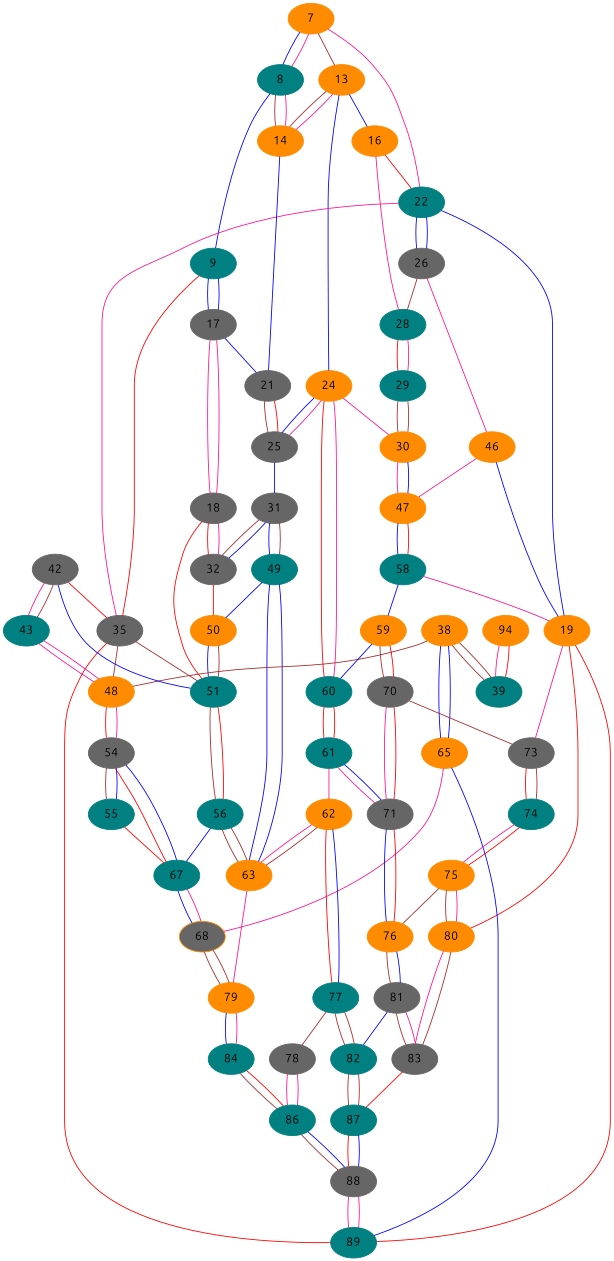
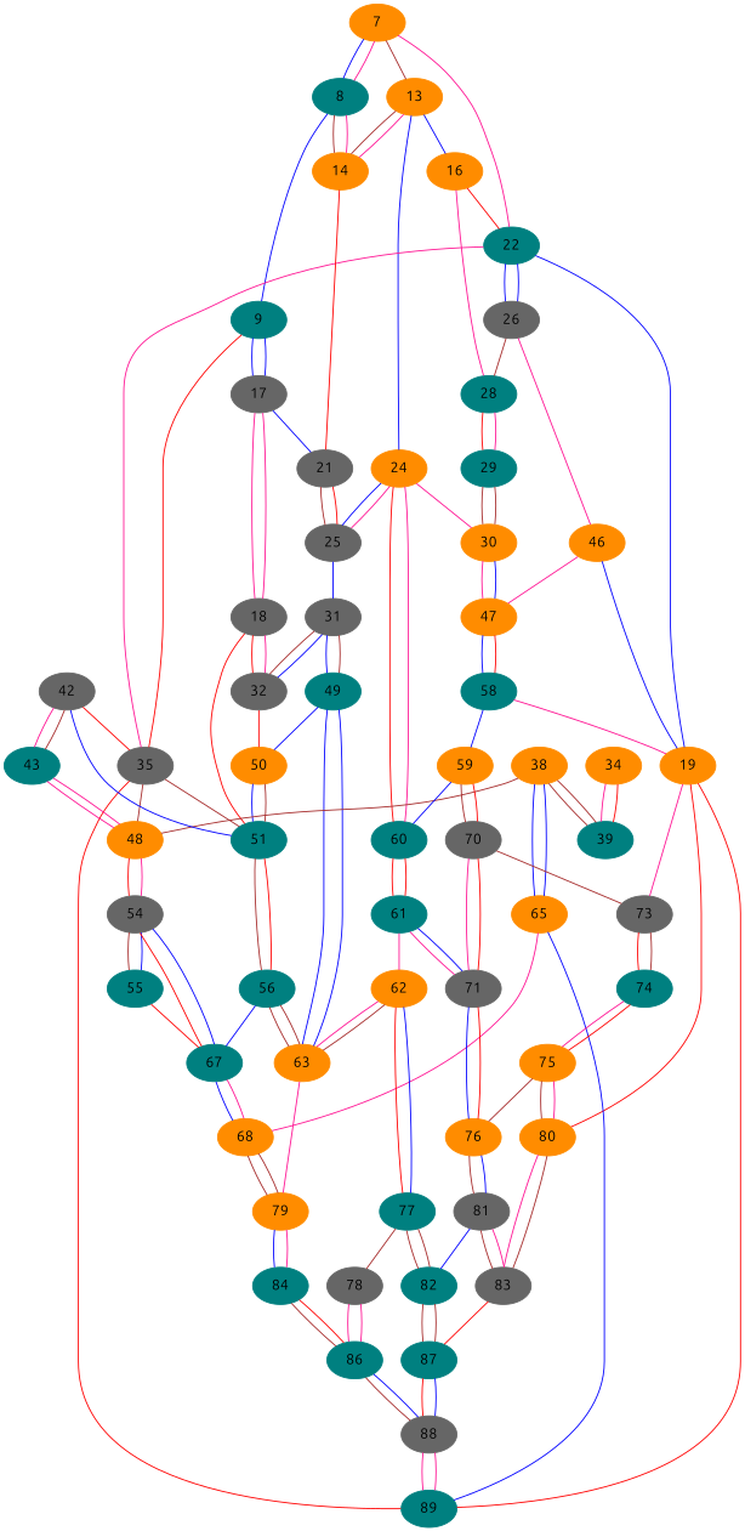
  graph {
    fontname=Ubuntu
    node [color=teal fontname=Ubuntu style=filled]
    edge [color=blue fontname=Ubuntu]
    8
    7 [color=darkorange]
    13 [color=darkorange super="+12"]
    22 [super="+3"]
    9 [super="+6"]
    14 [color=darkorange]
    16 [color=darkorange super="+15+10"]
    24 [color=darkorange super="+23"]
    35 [color=gray40 super="+20"]
    26 [color=gray40]
    n11 [color=darkorange label=19 super="+53+64"]
    17 [color=gray40]
    21 [color=gray40]
    18 [color=gray40]
    51 [super="+41"]
    48 [color=darkorange super="+37+36"]
    89 [super="+66"]
    28 [super="+27"]
    25 [color=gray40]
    30 [color=darkorange]
    60
    29
    32 [color=gray40]
    50 [color=darkorange super="+44"]
    56
    31 [color=gray40]
    46 [color=darkorange super="+45"]
    73 [color=gray40 super="+72"]
    80 [color=darkorange]
    47 [color=darkorange]
    61
    49
    58
    63 [color=darkorange]
-   34 [color=darkorange super="+33" label=94]
+   34 [color=darkorange super="+33"]
    39
    54 [color=gray40]
    38 [color=darkorange]
    65 [color=darkorange]
-   68 [color=darkorange fillcolor=gray40]
+   68 [color=darkorange]
    42 [color=gray40]
    43
    59 [color=darkorange]
    55
    67 [super="+57"]
    79 [color=darkorange]
    70 [color=gray40]
    71 [color=gray40]
    62 [color=darkorange]
    77
    76 [color=darkorange]
    78 [color=gray40]
    82
    84
    74
    83 [color=gray40]
    81 [color=gray40]
    75 [color=darkorange]
    86
    87
    88 [color=gray40]
    8 -- 9
    8 -- 14 [color=brown]
    8 -- 14 [color=deeppink]
    7 -- 8
    7 -- 8 [color=deeppink]
    7 -- 13 [color=brown]
    7 -- 22 [color=deeppink]
    13 -- 14 [color=brown]
    13 -- 14 [color=deeppink]
    13 -- 16 [weight=2]
    13 -- 24
    22 -- 35 [color=deeppink]
    22 -- 26
    22 -- 26
    22 -- n11
    9 -- 35 [color=red]
    9 -- 17
    9 -- 17
-   14 -- 21
+   14 -- 21 [color=red]
    16 -- 22 [color=red weight=2]
    16 -- 28 [color=deeppink]
    24 -- 25
    24 -- 25 [color=deeppink]
    24 -- 30 [color=deeppink]
    24 -- 60 [color=red]
    24 -- 60 [color=deeppink]
    35 -- 51 [color=brown]
    35 -- 48 [color=brown]
    35 -- 89 [color=red]
    26 -- 28 [color=brown]
    26 -- 46 [color=deeppink]
    n11 -- 89 [color=red]
    n11 -- 73 [color=deeppink]
    n11 -- 80 [color=red]
    17 -- 21
    17 -- 18 [color=deeppink]
    17 -- 18 [color=deeppink]
    21 -- 25 [color=brown]
    21 -- 25 [color=red]
    18 -- 51 [color=red]
    18 -- 32 [color=red]
    18 -- 32 [color=deeppink]
    51 -- 56 [color=brown]
    51 -- 56 [color=red]
    48 -- 54 [color=red]
    48 -- 54 [color=deeppink]
    28 -- 29 [color=red weight=2]
    28 -- 29 [color=deeppink]
    25 -- 31
    30 -- 47 [color=deeppink]
    30 -- 47
    60 -- 61 [color=red]
    60 -- 61 [color=red]
    29 -- 30 [color=brown]
    29 -- 30 [color=brown]
    32 -- 50 [color=red]
    50 -- 51 [weight=2]
    50 -- 51 [color=brown]
    56 -- 63 [color=brown]
    56 -- 63 [color=brown]
    56 -- 67
    31 -- 32 [color=brown]
    31 -- 32
    31 -- 49
    31 -- 49 [color=brown]
    46 -- n11 [weight=2]
    46 -- 47 [color=deeppink]
    73 -- 74 [color=red weight=2]
    73 -- 74 [color=brown]
    80 -- 83 [color=deeppink]
    80 -- 83 [color=brown]
    47 -- 58
    47 -- 58 [color=red]
    61 -- 71 [color=deeppink]
    61 -- 71
    61 -- 62 [color=deeppink]
    49 -- 50
    49 -- 63
    49 -- 63
    58 -- n11 [color=deeppink]
    58 -- 59
    63 -- 79 [color=deeppink]
    34 -- 39 [color=deeppink weight=2]
    34 -- 39 [color=red]
    54 -- 55 [color=brown]
    54 -- 55
    54 -- 67 [color=red]
    54 -- 67
    38 -- 48 [color=brown]
    38 -- 39 [color=brown]
    38 -- 39 [color=brown]
    38 -- 65
    38 -- 65
    65 -- 89
    65 -- 68 [color=deeppink]
    68 -- 79 [color=brown]
    68 -- 79 [color=brown]
    42 -- 35 [color=red weight=2]
    42 -- 51
    42 -- 43 [color=deeppink]
    42 -- 43 [color=brown]
    43 -- 48 [color=deeppink weight=2]
    43 -- 48 [color=deeppink]
    59 -- 60
    59 -- 70 [color=brown]
    59 -- 70 [color=red]
    55 -- 67 [color=red]
    67 -- 68
    67 -- 68 [color=deeppink]
    79 -- 84
    79 -- 84 [color=deeppink]
    70 -- 73 [color=brown]
    70 -- 71 [color=deeppink]
    70 -- 71 [color=red]
    71 -- 76
    71 -- 76 [color=red]
    62 -- 63 [color=deeppink]
    62 -- 63 [color=brown]
    62 -- 77 [color=red]
    62 -- 77
    77 -- 78 [color=brown]
    77 -- 82 [color=brown]
    77 -- 82 [color=brown]
    76 -- 81 [color=brown]
    76 -- 81
    78 -- 86 [color=deeppink]
    78 -- 86 [color=deeppink]
    82 -- 87 [color=brown]
    82 -- 87 [color=brown]
    84 -- 86 [color=brown]
    84 -- 86 [color=red]
    74 -- 75 [color=deeppink]
    74 -- 75 [color=red]
    83 -- 87 [color=red]
    81 -- 82
    81 -- 83 [color=brown]
    81 -- 83 [color=deeppink]
    75 -- 80 [color=brown]
    75 -- 80 [color=deeppink]
    75 -- 76 [color=brown]
    86 -- 88 [color=brown]
    86 -- 88
    87 -- 88 [color=red]
    87 -- 88
    88 -- 89 [color=deeppink]
    88 -- 89 [color=deeppink]
  }
